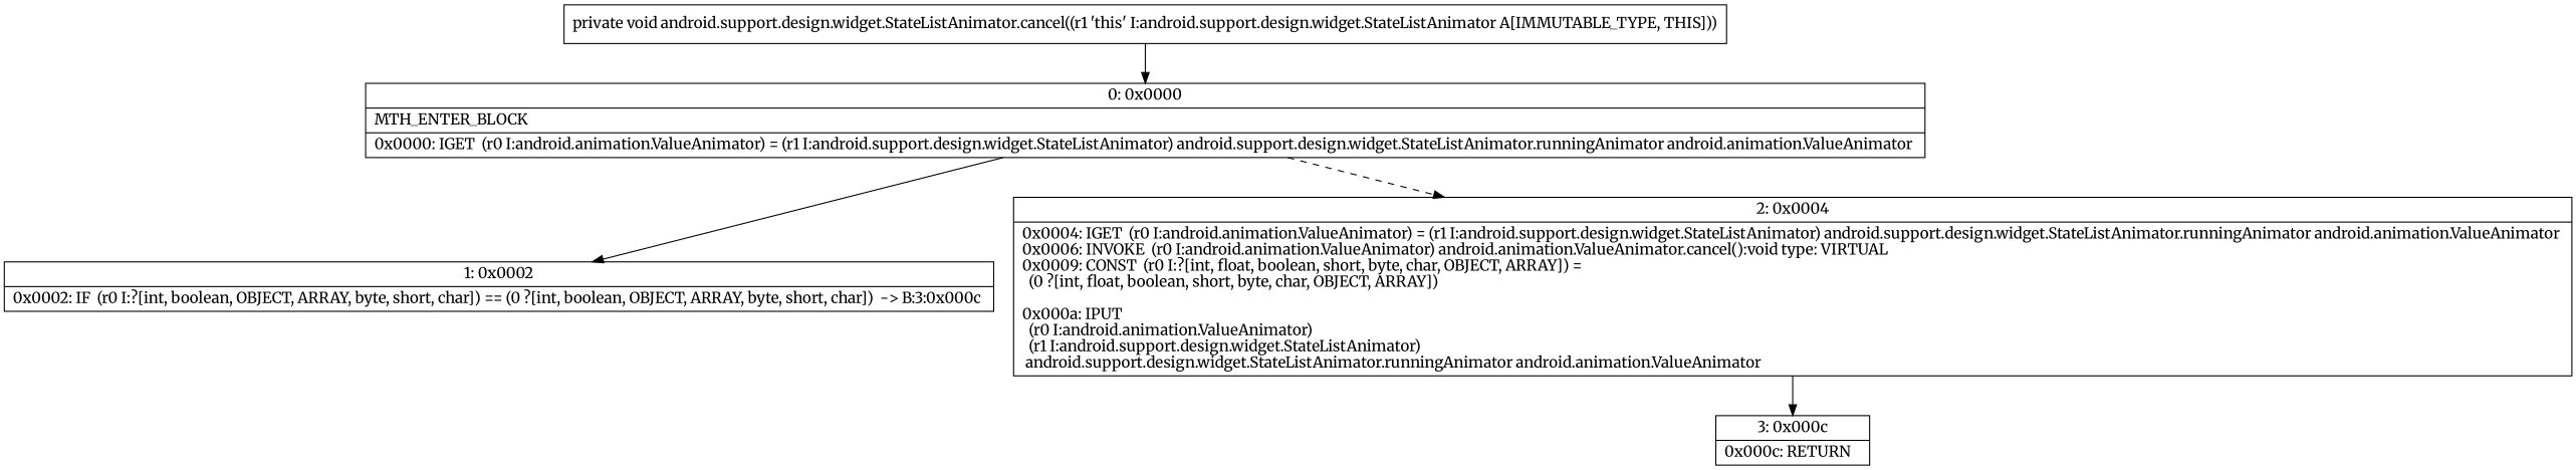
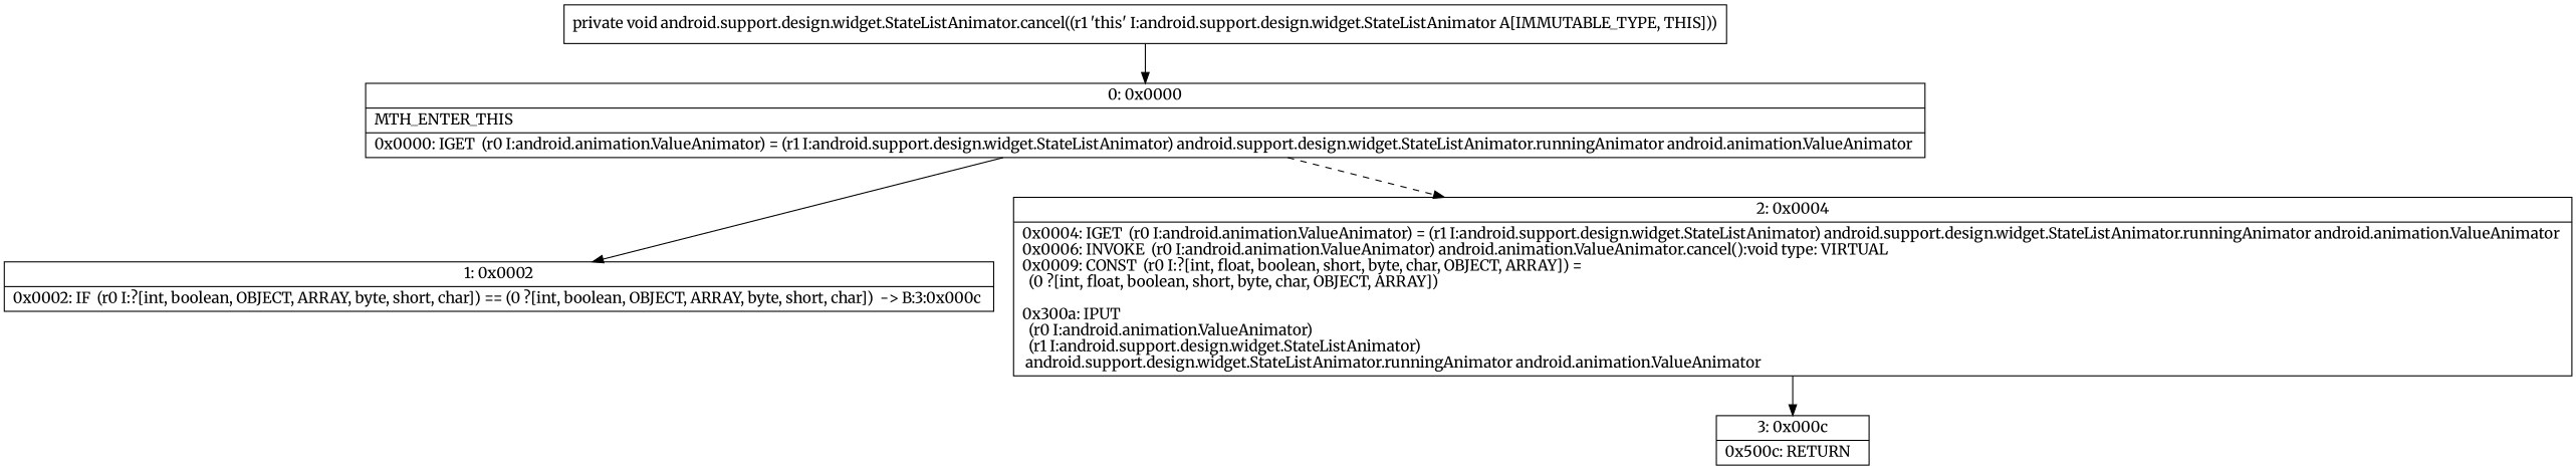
  digraph {
    fontname=Merriweather
    node [fontname=Merriweather shape=record]
    edge [fontname=Merriweather]
-   n1 [label="{0\:\ 0x0000|MTH_ENTER_BLOCK\l|0x0000: IGET  (r0 I:android.animation.ValueAnimator) = (r1 I:android.support.design.widget.StateListAnimator) android.support.design.widget.StateListAnimator.runningAnimator android.animation.ValueAnimator \l}"]
+   n1 [label="{0\:\ 0x0000|MTH_ENTER_THIS\l|0x0000: IGET  (r0 I:android.animation.ValueAnimator) = (r1 I:android.support.design.widget.StateListAnimator) android.support.design.widget.StateListAnimator.runningAnimator android.animation.ValueAnimator \l}"]
    n2 [label="{1\:\ 0x0002|0x0002: IF  (r0 I:?[int, boolean, OBJECT, ARRAY, byte, short, char]) == (0 ?[int, boolean, OBJECT, ARRAY, byte, short, char])  \-\> B:3:0x000c \l}"]
-   n3 [label="{2\:\ 0x0004|0x0004: IGET  (r0 I:android.animation.ValueAnimator) = (r1 I:android.support.design.widget.StateListAnimator) android.support.design.widget.StateListAnimator.runningAnimator android.animation.ValueAnimator \l0x0006: INVOKE  (r0 I:android.animation.ValueAnimator) android.animation.ValueAnimator.cancel():void type: VIRTUAL \l0x0009: CONST  (r0 I:?[int, float, boolean, short, byte, char, OBJECT, ARRAY]) = \l  (0 ?[int, float, boolean, short, byte, char, OBJECT, ARRAY])\l \l0x000a: IPUT  \l  (r0 I:android.animation.ValueAnimator)\l  (r1 I:android.support.design.widget.StateListAnimator)\l android.support.design.widget.StateListAnimator.runningAnimator android.animation.ValueAnimator \l}"]
-   n4 [label="{3\:\ 0x000c|0x000c: RETURN   \l}"]
+   n3 [label="{2\:\ 0x0004|0x0004: IGET  (r0 I:android.animation.ValueAnimator) = (r1 I:android.support.design.widget.StateListAnimator) android.support.design.widget.StateListAnimator.runningAnimator android.animation.ValueAnimator \l0x0006: INVOKE  (r0 I:android.animation.ValueAnimator) android.animation.ValueAnimator.cancel():void type: VIRTUAL \l0x0009: CONST  (r0 I:?[int, float, boolean, short, byte, char, OBJECT, ARRAY]) = \l  (0 ?[int, float, boolean, short, byte, char, OBJECT, ARRAY])\l \l0x300a: IPUT  \l  (r0 I:android.animation.ValueAnimator)\l  (r1 I:android.support.design.widget.StateListAnimator)\l android.support.design.widget.StateListAnimator.runningAnimator android.animation.ValueAnimator \l}"]
+   n4 [label="{3\:\ 0x000c|0x500c: RETURN   \l}"]
    n5 [label="{private void android.support.design.widget.StateListAnimator.cancel((r1 'this' I:android.support.design.widget.StateListAnimator A[IMMUTABLE_TYPE, THIS])) }"]
    n1 -> n2
    n1 -> n3 [style=dashed]
    n3 -> n4
    n5 -> n1
  }
